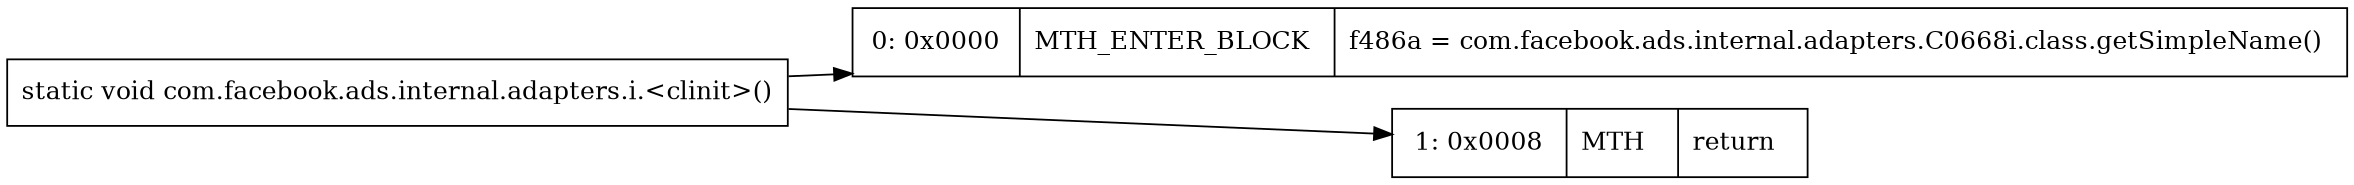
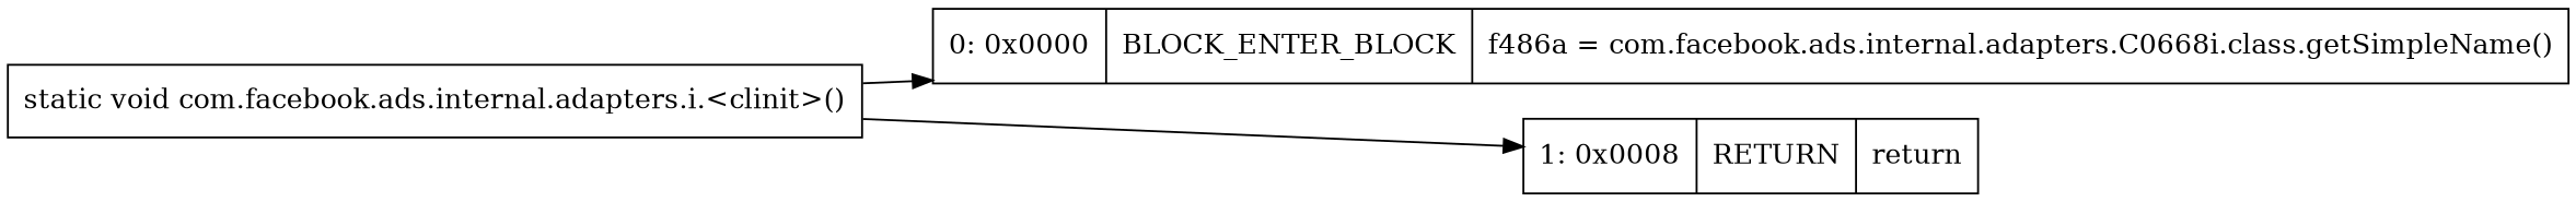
  digraph {
    rankdir=LR
    node [shape=record]
-   n1 [label="{0\:\ 0x0000|MTH_ENTER_BLOCK\l|f486a = com.facebook.ads.internal.adapters.C0668i.class.getSimpleName()\l}"]
-   n2 [label="{1\:\ 0x0008|MTH\l|return\l}"]
+   n1 [label="{0\:\ 0x0000|BLOCK_ENTER_BLOCK\l|f486a = com.facebook.ads.internal.adapters.C0668i.class.getSimpleName()\l}"]
+   n2 [label="{1\:\ 0x0008|RETURN\l|return\l}"]
    n3 [label="{static void com.facebook.ads.internal.adapters.i.\<clinit\>() }"]
    n3 -> n1
    n3 -> n2
  }
